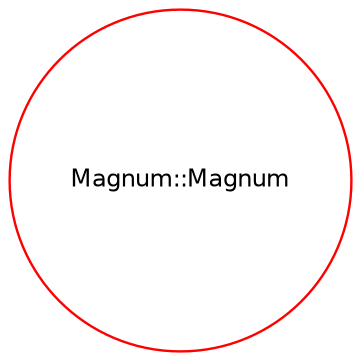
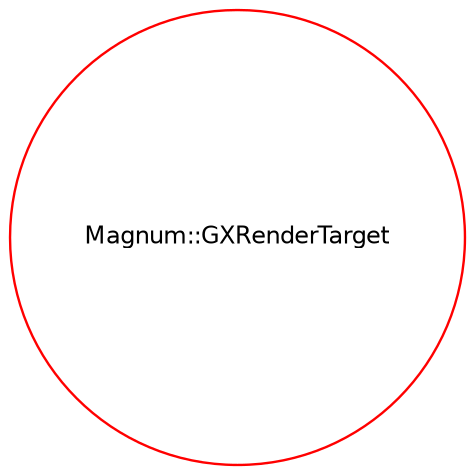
  digraph {
    rankdir=LR
-   n1 [color=red fillcolor=white fontname=Helvetica fontsize=10 height=0.2 label="Magnum::Magnum" shape=circle style=filled width=0.4]
+   n1 [color=red fillcolor=white fontname=Helvetica fontsize=10 height=0.2 label="Magnum::GXRenderTarget" shape=circle style=filled width=0.4]
  }
